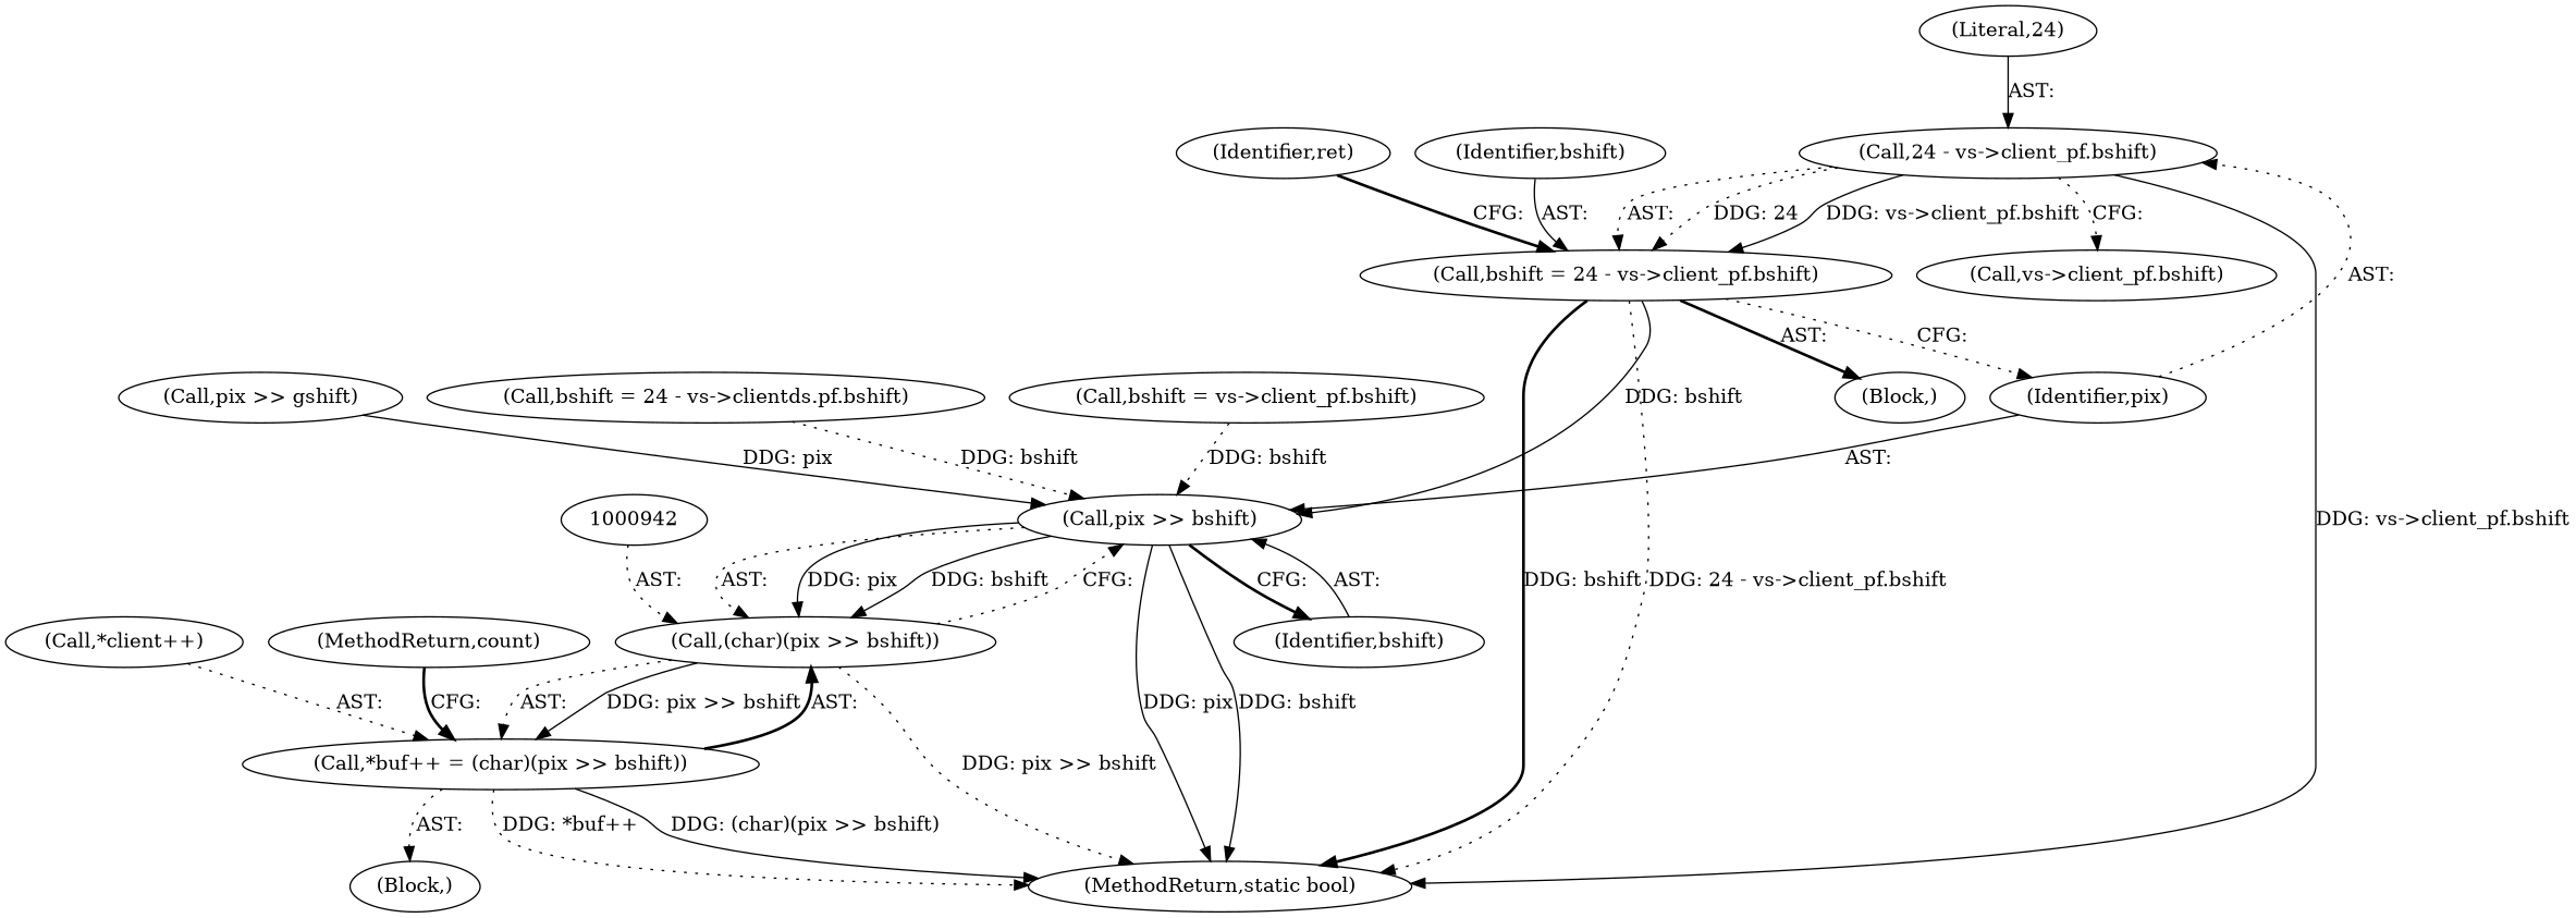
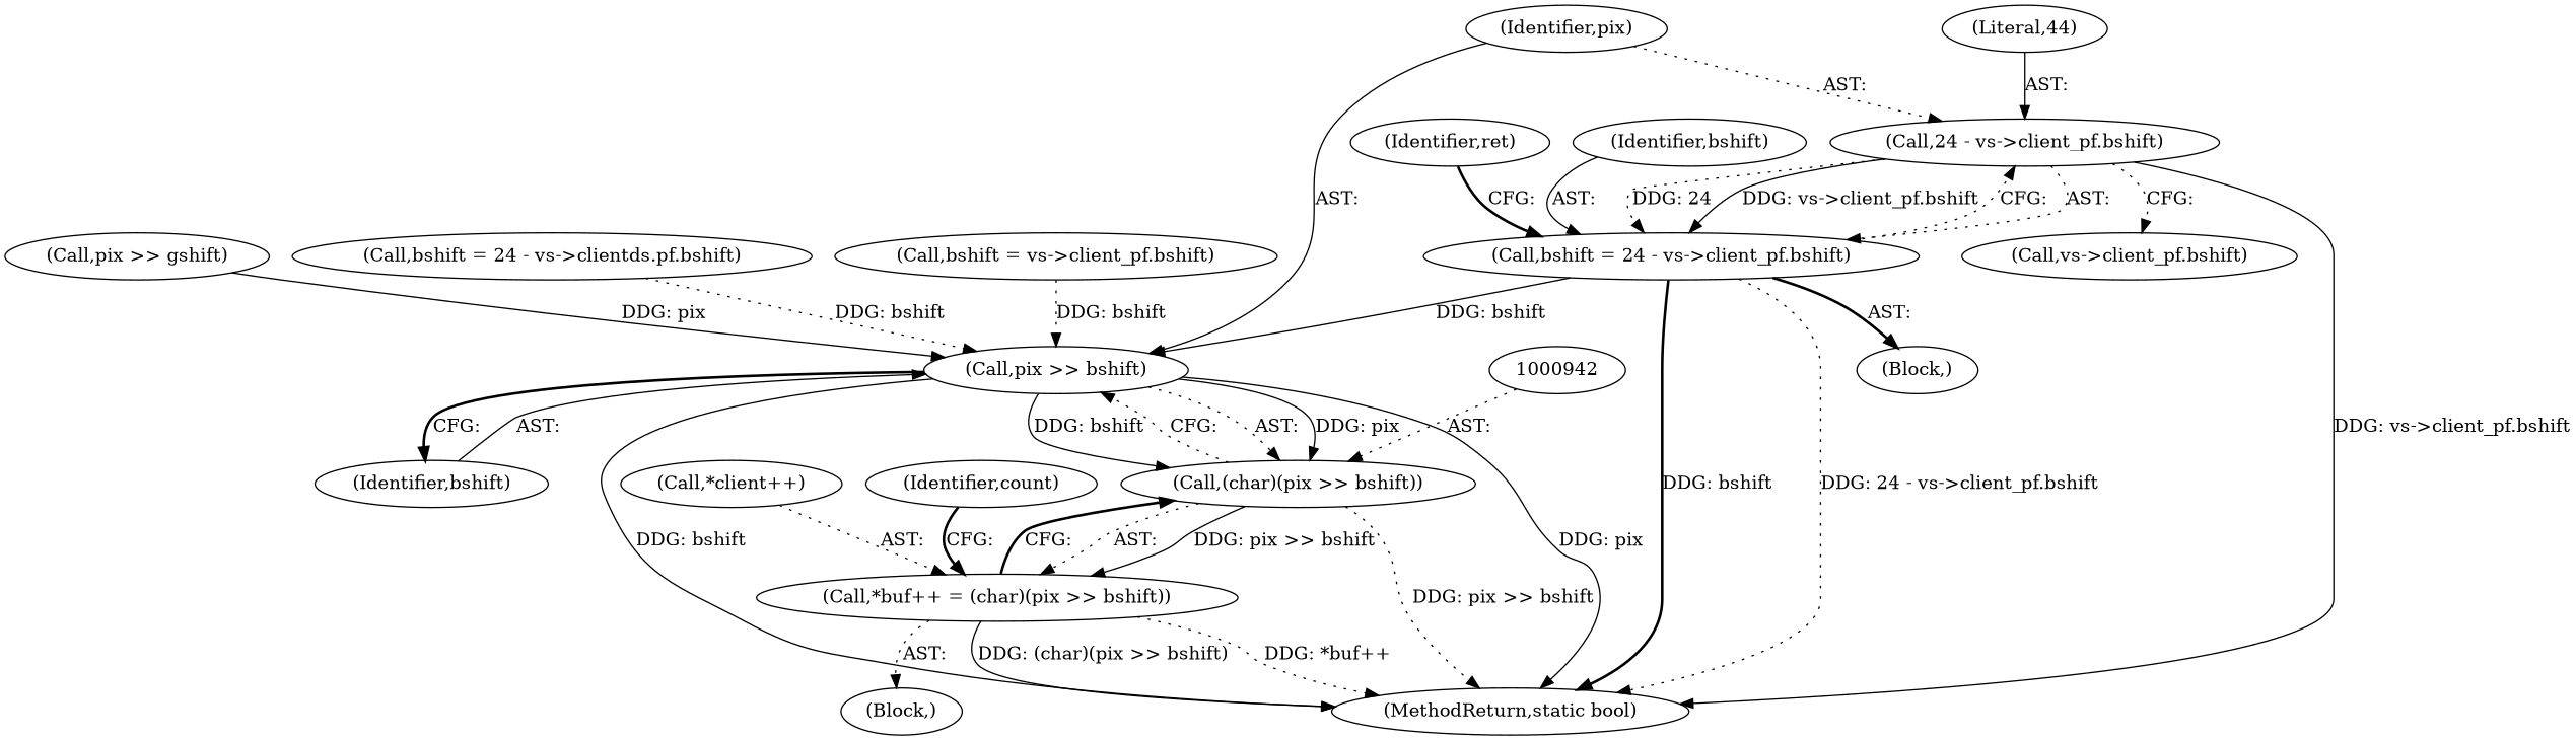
  digraph {
    edge [style=dotted]
    n1 [label="(Call,24 - vs->client_pf.bshift)"]
    n2 [label="(Call,bshift = 24 - vs->client_pf.bshift)"]
    n3 [label="(Call,vs->client_pf.bshift)"]
    n4 [label="(MethodReturn,static bool)"]
    n5 [label="(Call,pix >> bshift)"]
    n6 [label="(Block,)"]
    n7 [label="(Call,(char)(pix >> bshift))"]
    n8 [label="(Identifier,bshift)"]
    n9 [label="(Call,*buf++ = (char)(pix >> bshift))"]
    n10 [label="(Block,)"]
    n11 [label="(Identifier,ret)"]
    n12 [label="(Call,pix >> gshift)"]
    n13 [label="(Identifier,bshift)"]
    n14 [label="(Call,bshift = 24 - vs->clientds.pf.bshift)"]
    n15 [label="(Call,*client++)"]
-   n16 [label="(MethodReturn,count)"]
+   n16 [label="(Identifier,count)"]
    n17 [label="(Call,bshift = vs->client_pf.bshift)"]
    n18 [label="(Identifier,pix)"]
-   n19 [label="(Literal,24)"]
+   n19 [label="(Literal,44)"]
    1000942
    n1 -> n2 [label="AST: "]
    n1 -> n2 [label="DDG: 24"]
    n1 -> n2 [label="DDG: vs->client_pf.bshift" style=solid]
    n1 -> n3 [label="CFG: "]
    n1 -> n4 [label="DDG: vs->client_pf.bshift" style=solid]
-   n2 -> n18 [label="CFG: "]
+   n2 -> n1 [label="CFG: "]
    n2 -> n4 [label="DDG: bshift" style=bold]
    n2 -> n4 [label="DDG: 24 - vs->client_pf.bshift"]
    n2 -> n5 [label="DDG: bshift" style=solid]
    n2 -> n6 [label="AST: " style=bold]
    n5 -> n4 [label="DDG: pix" style=solid]
    n5 -> n4 [label="DDG: bshift" style=solid]
    n5 -> n7 [label="AST: "]
    n5 -> n7 [label="DDG: pix" style=solid]
    n5 -> n7 [label="DDG: bshift" style=solid]
    n5 -> n8 [label="CFG: " style=bold]
    n7 -> n4 [label="DDG: pix >> bshift"]
    n7 -> n5 [label="CFG: "]
    n7 -> n9 [label="AST: "]
    n7 -> n9 [label="DDG: pix >> bshift" style=solid]
    n8 -> n5 [label="AST: " style=solid]
    n9 -> n4 [label="DDG: *buf++"]
    n9 -> n4 [label="DDG: (char)(pix >> bshift)" style=solid]
-   n9 -> n7 [label="AST: " style=bold]
+   n9 -> n7 [label="CFG: " style=bold]
    n9 -> n10 [label="AST: "]
    n11 -> n2 [label="CFG: " style=bold]
    n12 -> n5 [label="DDG: pix" style=solid]
    n13 -> n2 [label="AST: " style=solid]
    n14 -> n5 [label="DDG: bshift"]
    n15 -> n9 [label="AST: "]
    n16 -> n9 [label="CFG: " style=bold]
    n17 -> n5 [label="DDG: bshift"]
    n18 -> n1 [label="AST: "]
    n18 -> n5 [label="AST: " style=solid]
    n19 -> n1 [label="AST: " style=solid]
    1000942 -> n7 [label="AST: "]
  }
